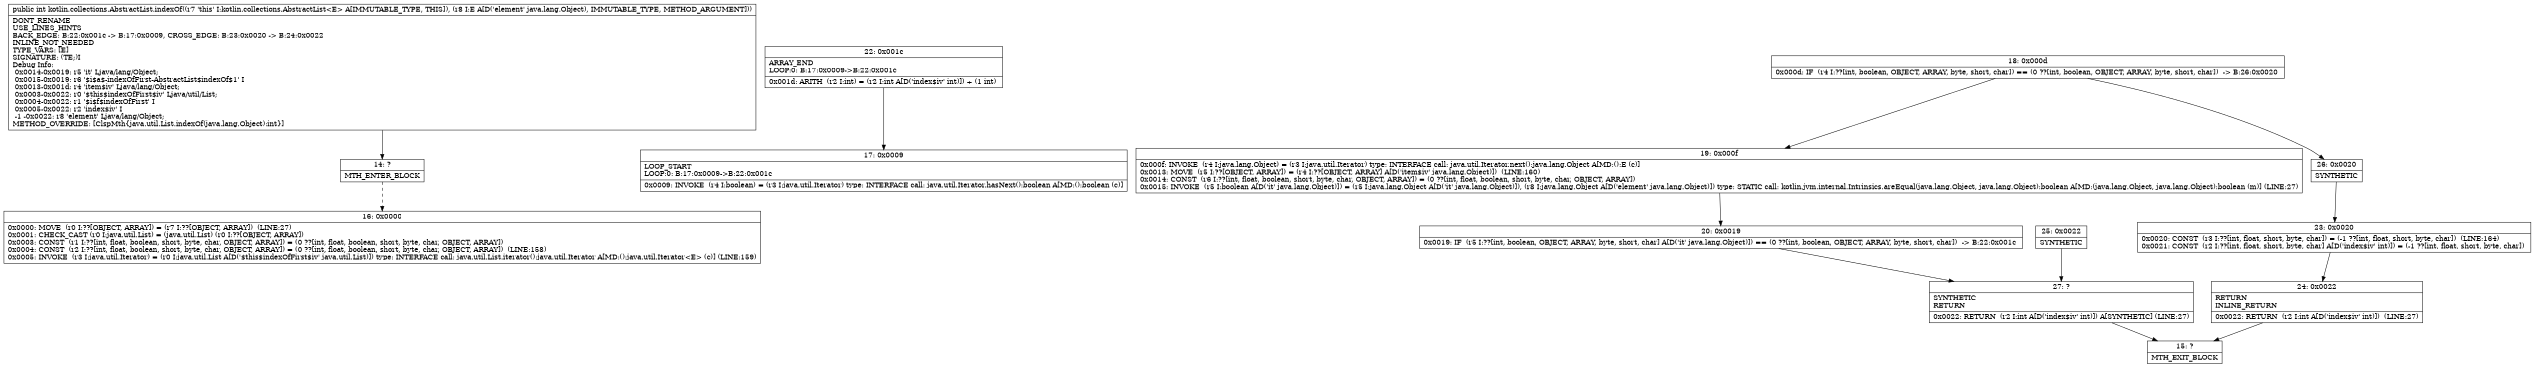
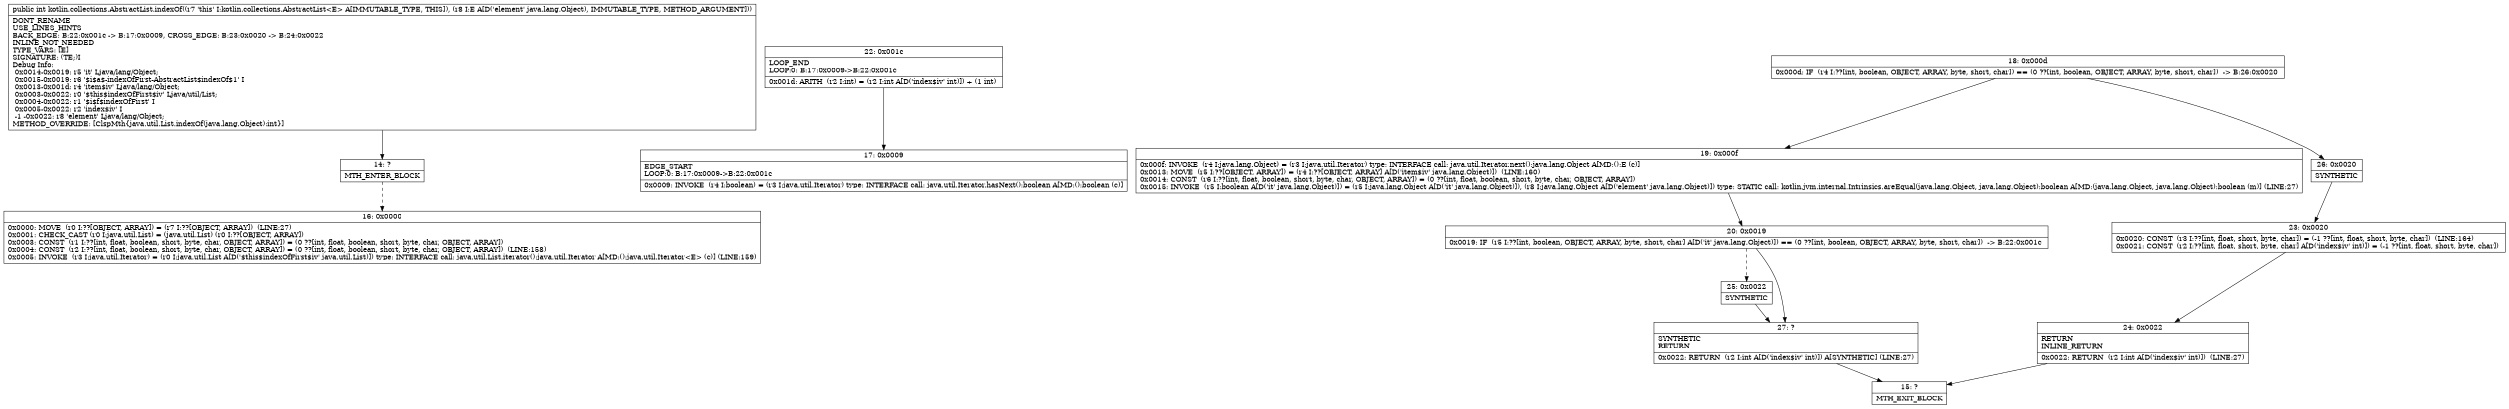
  digraph {
    node [shape=record]
    n1 [label="{14\:\ ?|MTH_ENTER_BLOCK\l}"]
    n2 [label="{16\:\ 0x0000|0x0000: MOVE  (r0 I:??[OBJECT, ARRAY]) = (r7 I:??[OBJECT, ARRAY])  (LINE:27)\l0x0001: CHECK_CAST (r0 I:java.util.List) = (java.util.List) (r0 I:??[OBJECT, ARRAY]) \l0x0003: CONST  (r1 I:??[int, float, boolean, short, byte, char, OBJECT, ARRAY]) = (0 ??[int, float, boolean, short, byte, char, OBJECT, ARRAY]) \l0x0004: CONST  (r2 I:??[int, float, boolean, short, byte, char, OBJECT, ARRAY]) = (0 ??[int, float, boolean, short, byte, char, OBJECT, ARRAY])  (LINE:158)\l0x0005: INVOKE  (r3 I:java.util.Iterator) = (r0 I:java.util.List A[D('$this$indexOfFirst$iv' java.util.List)]) type: INTERFACE call: java.util.List.iterator():java.util.Iterator A[MD:():java.util.Iterator\<E\> (c)] (LINE:159)\l}"]
-   n3 [label="{17\:\ 0x0009|LOOP_START\lLOOP:0: B:17:0x0009\-\>B:22:0x001c\l|0x0009: INVOKE  (r4 I:boolean) = (r3 I:java.util.Iterator) type: INTERFACE call: java.util.Iterator.hasNext():boolean A[MD:():boolean (c)]\l}"]
+   n3 [label="{17\:\ 0x0009|EDGE_START\lLOOP:0: B:17:0x0009\-\>B:22:0x001c\l|0x0009: INVOKE  (r4 I:boolean) = (r3 I:java.util.Iterator) type: INTERFACE call: java.util.Iterator.hasNext():boolean A[MD:():boolean (c)]\l}"]
    n4 [label="{18\:\ 0x000d|0x000d: IF  (r4 I:??[int, boolean, OBJECT, ARRAY, byte, short, char]) == (0 ??[int, boolean, OBJECT, ARRAY, byte, short, char])  \-\> B:26:0x0020 \l}"]
    n5 [label="{19\:\ 0x000f|0x000f: INVOKE  (r4 I:java.lang.Object) = (r3 I:java.util.Iterator) type: INTERFACE call: java.util.Iterator.next():java.lang.Object A[MD:():E (c)]\l0x0013: MOVE  (r5 I:??[OBJECT, ARRAY]) = (r4 I:??[OBJECT, ARRAY] A[D('item$iv' java.lang.Object)])  (LINE:160)\l0x0014: CONST  (r6 I:??[int, float, boolean, short, byte, char, OBJECT, ARRAY]) = (0 ??[int, float, boolean, short, byte, char, OBJECT, ARRAY]) \l0x0015: INVOKE  (r5 I:boolean A[D('it' java.lang.Object)]) = (r5 I:java.lang.Object A[D('it' java.lang.Object)]), (r8 I:java.lang.Object A[D('element' java.lang.Object)]) type: STATIC call: kotlin.jvm.internal.Intrinsics.areEqual(java.lang.Object, java.lang.Object):boolean A[MD:(java.lang.Object, java.lang.Object):boolean (m)] (LINE:27)\l}"]
    n6 [label="{26\:\ 0x0020|SYNTHETIC\l}"]
    n7 [label="{20\:\ 0x0019|0x0019: IF  (r5 I:??[int, boolean, OBJECT, ARRAY, byte, short, char] A[D('it' java.lang.Object)]) == (0 ??[int, boolean, OBJECT, ARRAY, byte, short, char])  \-\> B:22:0x001c \l}"]
    n8 [label="{23\:\ 0x0020|0x0020: CONST  (r3 I:??[int, float, short, byte, char]) = (\-1 ??[int, float, short, byte, char])  (LINE:164)\l0x0021: CONST  (r2 I:??[int, float, short, byte, char] A[D('index$iv' int)]) = (\-1 ??[int, float, short, byte, char]) \l}"]
    n9 [label="{25\:\ 0x0022|SYNTHETIC\l}"]
    n10 [label="{27\:\ ?|SYNTHETIC\lRETURN\l|0x0022: RETURN  (r2 I:int A[D('index$iv' int)]) A[SYNTHETIC] (LINE:27)\l}"]
-   n11 [label="{22\:\ 0x001c|ARRAY_END\lLOOP:0: B:17:0x0009\-\>B:22:0x001c\l|0x001d: ARITH  (r2 I:int) = (r2 I:int A[D('index$iv' int)]) + (1 int) \l}"]
+   n11 [label="{22\:\ 0x001c|LOOP_END\lLOOP:0: B:17:0x0009\-\>B:22:0x001c\l|0x001d: ARITH  (r2 I:int) = (r2 I:int A[D('index$iv' int)]) + (1 int) \l}"]
    n12 [label="{15\:\ ?|MTH_EXIT_BLOCK\l}"]
    n13 [label="{24\:\ 0x0022|RETURN\lINLINE_RETURN\l|0x0022: RETURN  (r2 I:int A[D('index$iv' int)])  (LINE:27)\l}"]
    n14 [label="{public int kotlin.collections.AbstractList.indexOf((r7 'this' I:kotlin.collections.AbstractList\<E\> A[IMMUTABLE_TYPE, THIS]), (r8 I:E A[D('element' java.lang.Object), IMMUTABLE_TYPE, METHOD_ARGUMENT]))  | DONT_RENAME\lUSE_LINES_HINTS\lBACK_EDGE: B:22:0x001c \-\> B:17:0x0009, CROSS_EDGE: B:23:0x0020 \-\> B:24:0x0022\lINLINE_NOT_NEEDED\lTYPE_VARS: [E]\lSIGNATURE: (TE;)I\lDebug Info:\l  0x0014\-0x0019: r5 'it' Ljava\/lang\/Object;\l  0x0015\-0x0019: r6 '$i$a$\-indexOfFirst\-AbstractList$indexOf$1' I\l  0x0013\-0x001d: r4 'item$iv' Ljava\/lang\/Object;\l  0x0003\-0x0022: r0 '$this$indexOfFirst$iv' Ljava\/util\/List;\l  0x0004\-0x0022: r1 '$i$f$indexOfFirst' I\l  0x0005\-0x0022: r2 'index$iv' I\l  \-1 \-0x0022: r8 'element' Ljava\/lang\/Object;\lMETHOD_OVERRIDE: [ClspMth\{java.util.List.indexOf(java.lang.Object):int\}]\l}"]
    n1 -> n2 [style=dashed]
    n4 -> n5 [style=solid]
    n4 -> n6
    n5 -> n7
    n6 -> n8
+   n7 -> n9 [style=dashed]
    n7 -> n10
    n8 -> n13
    n9 -> n10
    n10 -> n12
    n11 -> n3
    n13 -> n12
    n14 -> n1
  }
